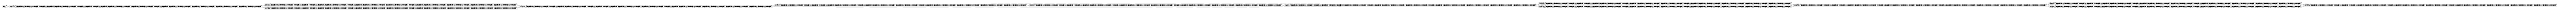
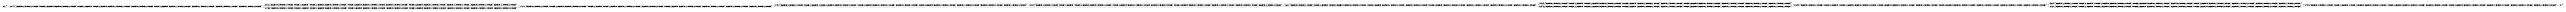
  digraph {
    rankdir=LR
    node [shape=record]
    n1 [label="727799047 - [(JECACHESIZE && SEQUENTIAL && !DUPLICATES), (DUPLICATES && !JECACHESIZE), (!DUPLICATES && !JECACHESIZE), (JECACHESIZE && SEQUENTIAL && DUPLICATES), (!DUPLICATES && JECACHESIZE), (JECACHESIZE && !SEQUENTIAL && !DUPLICATES), (!JECACHESIZE && SEQUENTIAL && DUPLICATES), (DUPLICATES && JECACHESIZE), (JECACHESIZE && !SEQUENTIAL && DUPLICATES), (!JECACHESIZE && !SEQUENTIAL && !DUPLICATES), (!JECACHESIZE && SEQUENTIAL && !DUPLICATES), (!JECACHESIZE && !SEQUENTIAL && DUPLICATES)]"]
    n2 [label="113622071 - [(JECACHESIZE && SEQUENTIAL && !DUPLICATES), (DUPLICATES && !JECACHESIZE), (!DUPLICATES && !JECACHESIZE), (JECACHESIZE && SEQUENTIAL && DUPLICATES), (!DUPLICATES && JECACHESIZE), (JECACHESIZE && !SEQUENTIAL && !DUPLICATES), (!JECACHESIZE && SEQUENTIAL && DUPLICATES), (DUPLICATES && JECACHESIZE), (JECACHESIZE && !SEQUENTIAL && DUPLICATES), (!JECACHESIZE && !SEQUENTIAL && !DUPLICATES), (!JECACHESIZE && SEQUENTIAL && !DUPLICATES), (!JECACHESIZE && !SEQUENTIAL && DUPLICATES)]"]
    n3 [label="1510089124 - [(JECACHESIZE && SEQUENTIAL && !DUPLICATES), (DUPLICATES && !JECACHESIZE), (!DUPLICATES && !JECACHESIZE), (JECACHESIZE && SEQUENTIAL && DUPLICATES), (!DUPLICATES && JECACHESIZE), (JECACHESIZE && !SEQUENTIAL && !DUPLICATES), (!JECACHESIZE && SEQUENTIAL && DUPLICATES), (DUPLICATES && JECACHESIZE), (JECACHESIZE && !SEQUENTIAL && DUPLICATES), (!JECACHESIZE && !SEQUENTIAL && !DUPLICATES), (!JECACHESIZE && SEQUENTIAL && !DUPLICATES), (!JECACHESIZE && !SEQUENTIAL && DUPLICATES)]"]
    n4 [label="1904646437 - [(JECACHESIZE && SEQUENTIAL && !DUPLICATES), (DUPLICATES && !JECACHESIZE), (!DUPLICATES && !JECACHESIZE), (JECACHESIZE && SEQUENTIAL && DUPLICATES), (!DUPLICATES && JECACHESIZE), (JECACHESIZE && !SEQUENTIAL && !DUPLICATES), (!JECACHESIZE && SEQUENTIAL && DUPLICATES), (DUPLICATES && JECACHESIZE), (JECACHESIZE && !SEQUENTIAL && DUPLICATES), (!JECACHESIZE && !SEQUENTIAL && !DUPLICATES), (!JECACHESIZE && SEQUENTIAL && !DUPLICATES), (!JECACHESIZE && !SEQUENTIAL && DUPLICATES)]"]
    n5 [label="1518974758 - [(JECACHESIZE && SEQUENTIAL && !DUPLICATES), (DUPLICATES && !JECACHESIZE), (!DUPLICATES && !JECACHESIZE), (JECACHESIZE && SEQUENTIAL && DUPLICATES), (!DUPLICATES && JECACHESIZE), (JECACHESIZE && !SEQUENTIAL && !DUPLICATES), (!JECACHESIZE && SEQUENTIAL && DUPLICATES), (DUPLICATES && JECACHESIZE), (JECACHESIZE && !SEQUENTIAL && DUPLICATES), (!JECACHESIZE && !SEQUENTIAL && !DUPLICATES), (!JECACHESIZE && SEQUENTIAL && !DUPLICATES), (!JECACHESIZE && !SEQUENTIAL && DUPLICATES)]"]
    n6 [label="2078349341 - [(JECACHESIZE && SEQUENTIAL && !DUPLICATES), (DUPLICATES && !JECACHESIZE), (!DUPLICATES && !JECACHESIZE), (JECACHESIZE && SEQUENTIAL && DUPLICATES), (!DUPLICATES && JECACHESIZE), (JECACHESIZE && !SEQUENTIAL && !DUPLICATES), (!JECACHESIZE && SEQUENTIAL && DUPLICATES), (DUPLICATES && JECACHESIZE), (JECACHESIZE && !SEQUENTIAL && DUPLICATES), (!JECACHESIZE && !SEQUENTIAL && !DUPLICATES), (!JECACHESIZE && SEQUENTIAL && !DUPLICATES), (!JECACHESIZE && !SEQUENTIAL && DUPLICATES)]"]
    n7 [label="1966076244 - [(JECACHESIZE && SEQUENTIAL && !DUPLICATES), (DUPLICATES && !JECACHESIZE), (!DUPLICATES && !JECACHESIZE), (JECACHESIZE && SEQUENTIAL && DUPLICATES), (!DUPLICATES && JECACHESIZE), (JECACHESIZE && !SEQUENTIAL && !DUPLICATES), (!JECACHESIZE && SEQUENTIAL && DUPLICATES), (DUPLICATES && JECACHESIZE), (JECACHESIZE && !SEQUENTIAL && DUPLICATES), (!JECACHESIZE && !SEQUENTIAL && !DUPLICATES), (!JECACHESIZE && SEQUENTIAL && !DUPLICATES), (!JECACHESIZE && !SEQUENTIAL && DUPLICATES)]"]
    n8 [label="1644709968 - [(JECACHESIZE && SEQUENTIAL && !DUPLICATES), (DUPLICATES && !JECACHESIZE), (!DUPLICATES && !JECACHESIZE), (JECACHESIZE && SEQUENTIAL && DUPLICATES), (!DUPLICATES && JECACHESIZE), (JECACHESIZE && !SEQUENTIAL && !DUPLICATES), (!JECACHESIZE && SEQUENTIAL && DUPLICATES), (DUPLICATES && JECACHESIZE), (JECACHESIZE && !SEQUENTIAL && DUPLICATES), (!JECACHESIZE && !SEQUENTIAL && !DUPLICATES), (!JECACHESIZE && SEQUENTIAL && !DUPLICATES), (!JECACHESIZE && !SEQUENTIAL && DUPLICATES)]"]
    n9 [label="entry - []"]
    n10 [label="1008714417 - [(JECACHESIZE && SEQUENTIAL && !DUPLICATES), (DUPLICATES && !JECACHESIZE), (JECACHESIZE && SEQUENTIAL && DUPLICATES), (!DUPLICATES && !JECACHESIZE), (!DUPLICATES && JECACHESIZE), (JECACHESIZE && !SEQUENTIAL && !DUPLICATES), (!JECACHESIZE && SEQUENTIAL && DUPLICATES), (DUPLICATES && JECACHESIZE), (JECACHESIZE && !SEQUENTIAL && DUPLICATES), (!JECACHESIZE && !SEQUENTIAL && !DUPLICATES), (!JECACHESIZE && SEQUENTIAL && !DUPLICATES), (!JECACHESIZE && !SEQUENTIAL && DUPLICATES)]"]
+   n11 [label="exit - []"]
    n12 [label="807733700 - [(JECACHESIZE && SEQUENTIAL && !DUPLICATES), (DUPLICATES && !JECACHESIZE), (!DUPLICATES && !JECACHESIZE), (JECACHESIZE && SEQUENTIAL && DUPLICATES), (!DUPLICATES && JECACHESIZE), (JECACHESIZE && !SEQUENTIAL && !DUPLICATES), (!JECACHESIZE && SEQUENTIAL && DUPLICATES), (DUPLICATES && JECACHESIZE), (JECACHESIZE && !SEQUENTIAL && DUPLICATES), (!JECACHESIZE && !SEQUENTIAL && !DUPLICATES), (!JECACHESIZE && SEQUENTIAL && !DUPLICATES), (!JECACHESIZE && !SEQUENTIAL && DUPLICATES)]"]
    n13 [label="227513276 - [(JECACHESIZE && SEQUENTIAL && !DUPLICATES), (DUPLICATES && !JECACHESIZE), (!DUPLICATES && !JECACHESIZE), (JECACHESIZE && SEQUENTIAL && DUPLICATES), (!DUPLICATES && JECACHESIZE), (JECACHESIZE && !SEQUENTIAL && !DUPLICATES), (!JECACHESIZE && SEQUENTIAL && DUPLICATES), (DUPLICATES && JECACHESIZE), (JECACHESIZE && !SEQUENTIAL && DUPLICATES), (!JECACHESIZE && !SEQUENTIAL && !DUPLICATES), (!JECACHESIZE && SEQUENTIAL && !DUPLICATES), (!JECACHESIZE && !SEQUENTIAL && DUPLICATES)]"]
    n14 [label="1611243528 - [(JECACHESIZE && SEQUENTIAL && !DUPLICATES), (DUPLICATES && !JECACHESIZE), (!DUPLICATES && !JECACHESIZE), (JECACHESIZE && SEQUENTIAL && DUPLICATES), (!DUPLICATES && JECACHESIZE), (JECACHESIZE && !SEQUENTIAL && !DUPLICATES), (!JECACHESIZE && SEQUENTIAL && DUPLICATES), (DUPLICATES && JECACHESIZE), (JECACHESIZE && !SEQUENTIAL && DUPLICATES), (!JECACHESIZE && !SEQUENTIAL && !DUPLICATES), (!JECACHESIZE && SEQUENTIAL && !DUPLICATES), (!JECACHESIZE && !SEQUENTIAL && DUPLICATES)]"]
    n15 [label="1141761101 - [(JECACHESIZE && SEQUENTIAL && !DUPLICATES), (DUPLICATES && !JECACHESIZE), (JECACHESIZE && SEQUENTIAL && DUPLICATES), (!DUPLICATES && !JECACHESIZE), (!DUPLICATES && JECACHESIZE), (JECACHESIZE && !SEQUENTIAL && !DUPLICATES), (!JECACHESIZE && SEQUENTIAL && DUPLICATES), (DUPLICATES && JECACHESIZE), (JECACHESIZE && !SEQUENTIAL && DUPLICATES), (!JECACHESIZE && !SEQUENTIAL && !DUPLICATES), (!JECACHESIZE && SEQUENTIAL && !DUPLICATES), (!JECACHESIZE && !SEQUENTIAL && DUPLICATES)]"]
    n1 -> n2
    n1 -> n3
    n2 -> n4
    n2 -> n5
    n3 -> n2
    n4 -> n6
    n5 -> n6
    n6 -> n7
    n6 -> n12
    n7 -> n8
+   n8 -> n11
    n9 -> n10
    n10 -> n13
    n10 -> n14
    n12 -> n8
    n13 -> n15
    n14 -> n15
    n15 -> n1
    n15 -> n2
  }
